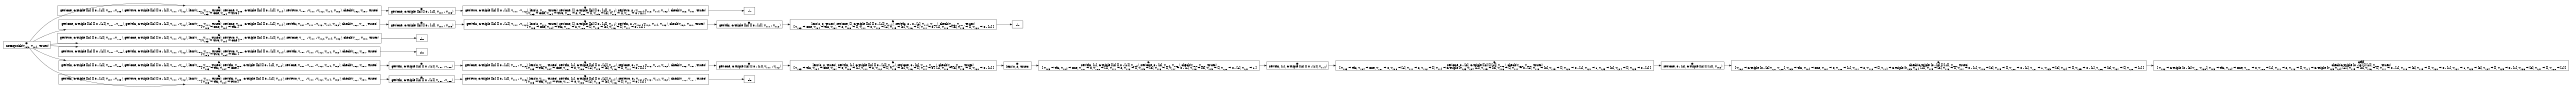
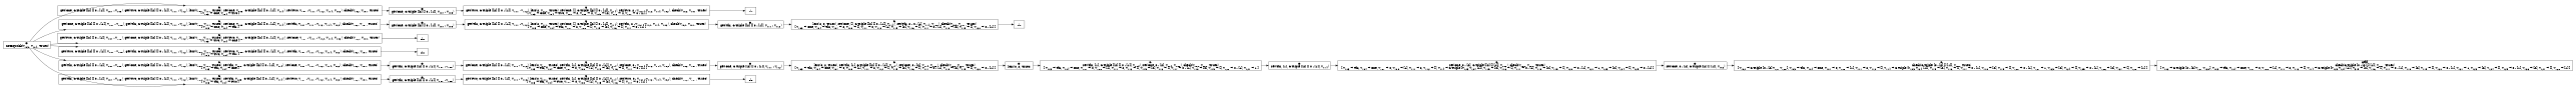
  digraph {
    rankdir=LR
    node [fillcolor=white shape=box style=filled]
    n1 [label=<O <BR/> notEqStick(v<SUB>103</SUB>, v<SUB>104</SUB>, Trueo)>]
    n2 [label=<C <BR/> get(One, C Triple [[2] [] 0 : [1]], v<SUB>107</SUB> : v<SUB>108</SUB>), get(Two, C Triple [[2] [] 0 : [1]], v<SUB>111</SUB> : v<SUB>112</SUB>), less(v<SUB>107</SUB>, v<SUB>111</SUB>, Trueo), set(One, v<SUB>108</SUB>, C Triple [[2] [] 0 : [1]], v<SUB>114</SUB>), set(Two, v<SUB>107</SUB> : v<SUB>111</SUB> : v<SUB>112</SUB>, v<SUB>114</SUB>, v<SUB>102</SUB>), check(v<SUB>102</SUB>, v<SUB>101</SUB>, Trueo) <BR/>  [ v<SUB>103</SUB> &rarr; One, v<SUB>104</SUB> &rarr; Two ] >]
    n3 [label=<C <BR/> get(One, C Triple [[2] [] 0 : [1]], v<SUB>107</SUB> : v<SUB>108</SUB>), get(Thr, C Triple [[2] [] 0 : [1]], v<SUB>111</SUB> : v<SUB>112</SUB>), less(v<SUB>107</SUB>, v<SUB>111</SUB>, Trueo), set(One, v<SUB>108</SUB>, C Triple [[2] [] 0 : [1]], v<SUB>114</SUB>), set(Thr, v<SUB>107</SUB> : v<SUB>111</SUB> : v<SUB>112</SUB>, v<SUB>114</SUB>, v<SUB>102</SUB>), check(v<SUB>102</SUB>, v<SUB>101</SUB>, Trueo) <BR/>  [ v<SUB>103</SUB> &rarr; One, v<SUB>104</SUB> &rarr; Thr ] >]
    n4 [label=<C <BR/> get(Two, C Triple [[2] [] 0 : [1]], v<SUB>107</SUB> : v<SUB>108</SUB>), get(One, C Triple [[2] [] 0 : [1]], v<SUB>111</SUB> : v<SUB>112</SUB>), less(v<SUB>107</SUB>, v<SUB>111</SUB>, Trueo), set(Two, v<SUB>108</SUB>, C Triple [[2] [] 0 : [1]], v<SUB>114</SUB>), set(One, v<SUB>107</SUB> : v<SUB>111</SUB> : v<SUB>112</SUB>, v<SUB>114</SUB>, v<SUB>102</SUB>), check(v<SUB>102</SUB>, v<SUB>101</SUB>, Trueo) <BR/>  [ v<SUB>103</SUB> &rarr; Two, v<SUB>104</SUB> &rarr; One ] >]
    n5 [label=<C <BR/> get(Two, C Triple [[2] [] 0 : [1]], v<SUB>107</SUB> : v<SUB>108</SUB>), get(Thr, C Triple [[2] [] 0 : [1]], v<SUB>111</SUB> : v<SUB>112</SUB>), less(v<SUB>107</SUB>, v<SUB>111</SUB>, Trueo), set(Two, v<SUB>108</SUB>, C Triple [[2] [] 0 : [1]], v<SUB>114</SUB>), set(Thr, v<SUB>107</SUB> : v<SUB>111</SUB> : v<SUB>112</SUB>, v<SUB>114</SUB>, v<SUB>102</SUB>), check(v<SUB>102</SUB>, v<SUB>101</SUB>, Trueo) <BR/>  [ v<SUB>103</SUB> &rarr; Two, v<SUB>104</SUB> &rarr; Thr ] >]
    n6 [label=<C <BR/> get(Thr, C Triple [[2] [] 0 : [1]], v<SUB>107</SUB> : v<SUB>108</SUB>), get(One, C Triple [[2] [] 0 : [1]], v<SUB>111</SUB> : v<SUB>112</SUB>), less(v<SUB>107</SUB>, v<SUB>111</SUB>, Trueo), set(Thr, v<SUB>108</SUB>, C Triple [[2] [] 0 : [1]], v<SUB>114</SUB>), set(One, v<SUB>107</SUB> : v<SUB>111</SUB> : v<SUB>112</SUB>, v<SUB>114</SUB>, v<SUB>102</SUB>), check(v<SUB>102</SUB>, v<SUB>101</SUB>, Trueo) <BR/>  [ v<SUB>103</SUB> &rarr; Thr, v<SUB>104</SUB> &rarr; One ] >]
    n7 [label=<C <BR/> get(Thr, C Triple [[2] [] 0 : [1]], v<SUB>107</SUB> : v<SUB>108</SUB>), get(Two, C Triple [[2] [] 0 : [1]], v<SUB>111</SUB> : v<SUB>112</SUB>), less(v<SUB>107</SUB>, v<SUB>111</SUB>, Trueo), set(Thr, v<SUB>108</SUB>, C Triple [[2] [] 0 : [1]], v<SUB>114</SUB>), set(Two, v<SUB>107</SUB> : v<SUB>111</SUB> : v<SUB>112</SUB>, v<SUB>114</SUB>, v<SUB>102</SUB>), check(v<SUB>102</SUB>, v<SUB>101</SUB>, Trueo) <BR/>  [ v<SUB>103</SUB> &rarr; Thr, v<SUB>104</SUB> &rarr; Two ] >]
    n8 [label=<O <BR/> get(One, C Triple [[2] [] 0 : [1]], v<SUB>107</SUB> : v<SUB>108</SUB>)>]
    n9 [label=<O <BR/> get(One, C Triple [[2] [] 0 : [1]], v<SUB>107</SUB> : v<SUB>108</SUB>)>]
    n10 [label=<_|_>]
    n11 [label=<_|_>]
    n12 [label=<O <BR/> get(Thr, C Triple [[2] [] 0 : [1]], v<SUB>107</SUB> : v<SUB>108</SUB>)>]
    n13 [label=<O <BR/> get(Thr, C Triple [[2] [] 0 : [1]], v<SUB>107</SUB> : v<SUB>108</SUB>)>]
    n14 [label=<C <BR/> get(Two, C Triple [[2] [] 0 : [1]], v<SUB>111</SUB> : v<SUB>112</SUB>), less(2, v<SUB>111</SUB>, Trueo), set(One, [], C Triple [[2] [] 0 : [1]], v<SUB>114</SUB>), set(Two, 2 : v<SUB>111</SUB> : v<SUB>112</SUB>, v<SUB>114</SUB>, v<SUB>102</SUB>), check(v<SUB>102</SUB>, v<SUB>101</SUB>, Trueo) <BR/>  [ v<SUB>103</SUB> &rarr; One, v<SUB>104</SUB> &rarr; Two, v<SUB>107</SUB> &rarr; 2, v<SUB>108</SUB> &rarr; [], v<SUB>115</SUB> &rarr; [2], v<SUB>116</SUB> &rarr; [], v<SUB>117</SUB> &rarr; 0 : [1] ] >]
    n15 [label=<_|_>]
    n16 [label=<C <BR/> get(Thr, C Triple [[2] [] 0 : [1]], v<SUB>111</SUB> : v<SUB>112</SUB>), less(2, v<SUB>111</SUB>, Trueo), set(One, [], C Triple [[2] [] 0 : [1]], v<SUB>114</SUB>), set(Thr, 2 : v<SUB>111</SUB> : v<SUB>112</SUB>, v<SUB>114</SUB>, v<SUB>102</SUB>), check(v<SUB>102</SUB>, v<SUB>101</SUB>, Trueo) <BR/>  [ v<SUB>103</SUB> &rarr; One, v<SUB>104</SUB> &rarr; Thr, v<SUB>107</SUB> &rarr; 2, v<SUB>108</SUB> &rarr; [], v<SUB>115</SUB> &rarr; [2], v<SUB>116</SUB> &rarr; [], v<SUB>117</SUB> &rarr; 0 : [1] ] >]
    n17 [label=<O <BR/> get(Thr, C Triple [[2] [] 0 : [1]], v<SUB>111</SUB> : v<SUB>112</SUB>)>]
    n18 [label=<C <BR/> less(2, 0, Trueo), set(One, [], C Triple [[2] [] 0 : [1]], v<SUB>114</SUB>), set(Thr, 2 : 0 : [1], v<SUB>114</SUB>, v<SUB>102</SUB>), check(v<SUB>102</SUB>, v<SUB>101</SUB>, Trueo) <BR/>  [ v<SUB>103</SUB> &rarr; One, v<SUB>104</SUB> &rarr; Thr, v<SUB>107</SUB> &rarr; 2, v<SUB>108</SUB> &rarr; [], v<SUB>111</SUB> &rarr; 0, v<SUB>112</SUB> &rarr; [1], v<SUB>115</SUB> &rarr; [2], v<SUB>116</SUB> &rarr; [], v<SUB>117</SUB> &rarr; 0 : [1], v<SUB>118</SUB> &rarr; [2], v<SUB>119</SUB> &rarr; [], v<SUB>120</SUB> &rarr; 0 : [1] ] >]
    n19 [label=<_|_>]
    n20 [label=<C <BR/> get(One, C Triple [[2] [] 0 : [1]], v<SUB>111</SUB> : v<SUB>112</SUB>), less(0, v<SUB>111</SUB>, Trueo), set(Thr, [1], C Triple [[2] [] 0 : [1]], v<SUB>114</SUB>), set(One, 0 : v<SUB>111</SUB> : v<SUB>112</SUB>, v<SUB>114</SUB>, v<SUB>102</SUB>), check(v<SUB>102</SUB>, v<SUB>101</SUB>, Trueo) <BR/>  [ v<SUB>103</SUB> &rarr; Thr, v<SUB>104</SUB> &rarr; One, v<SUB>107</SUB> &rarr; 0, v<SUB>108</SUB> &rarr; [1], v<SUB>115</SUB> &rarr; [2], v<SUB>116</SUB> &rarr; [], v<SUB>117</SUB> &rarr; 0 : [1] ] >]
    n21 [label=<O <BR/> get(One, C Triple [[2] [] 0 : [1]], v<SUB>111</SUB> : v<SUB>112</SUB>)>]
    n22 [label=<C <BR/> less(0, 2, Trueo), set(Thr, [1], C Triple [[2] [] 0 : [1]], v<SUB>114</SUB>), set(One, 0 : [2], v<SUB>114</SUB>, v<SUB>102</SUB>), check(v<SUB>102</SUB>, v<SUB>101</SUB>, Trueo) <BR/>  [ v<SUB>103</SUB> &rarr; Thr, v<SUB>104</SUB> &rarr; One, v<SUB>107</SUB> &rarr; 0, v<SUB>108</SUB> &rarr; [1], v<SUB>111</SUB> &rarr; 2, v<SUB>112</SUB> &rarr; [], v<SUB>115</SUB> &rarr; [2], v<SUB>116</SUB> &rarr; [], v<SUB>117</SUB> &rarr; 0 : [1], v<SUB>118</SUB> &rarr; [2], v<SUB>119</SUB> &rarr; [], v<SUB>120</SUB> &rarr; 0 : [1] ] >]
    n23 [label=<O <BR/> less(0, 2, Trueo)>]
    n24 [label=<C <BR/> set(Thr, [1], C Triple [[2] [] 0 : [1]], v<SUB>114</SUB>), set(One, 0 : [2], v<SUB>114</SUB>, v<SUB>102</SUB>), check(v<SUB>102</SUB>, v<SUB>101</SUB>, Trueo) <BR/>  [ v<SUB>103</SUB> &rarr; Thr, v<SUB>104</SUB> &rarr; One, v<SUB>107</SUB> &rarr; 0, v<SUB>108</SUB> &rarr; [1], v<SUB>111</SUB> &rarr; 2, v<SUB>112</SUB> &rarr; [], v<SUB>115</SUB> &rarr; [2], v<SUB>116</SUB> &rarr; [], v<SUB>117</SUB> &rarr; 0 : [1], v<SUB>118</SUB> &rarr; [2], v<SUB>119</SUB> &rarr; [], v<SUB>120</SUB> &rarr; 0 : [1], v<SUB>121</SUB> &rarr; 1 ] >]
    n25 [label=<O <BR/> set(Thr, [1], C Triple [[2] [] 0 : [1]], v<SUB>114</SUB>)>]
    n26 [label=<C <BR/> set(One, 0 : [2], C Triple [[2] [] [1]], v<SUB>102</SUB>), check(v<SUB>102</SUB>, v<SUB>101</SUB>, Trueo) <BR/>  [ v<SUB>103</SUB> &rarr; Thr, v<SUB>104</SUB> &rarr; One, v<SUB>107</SUB> &rarr; 0, v<SUB>108</SUB> &rarr; [1], v<SUB>111</SUB> &rarr; 2, v<SUB>112</SUB> &rarr; [], v<SUB>114</SUB> &rarr; C Triple [v<SUB>123</SUB> v<SUB>124</SUB> [1]], v<SUB>115</SUB> &rarr; [2], v<SUB>116</SUB> &rarr; [], v<SUB>117</SUB> &rarr; 0 : [1], v<SUB>118</SUB> &rarr; [2], v<SUB>119</SUB> &rarr; [], v<SUB>120</SUB> &rarr; 0 : [1], v<SUB>121</SUB> &rarr; 1, v<SUB>123</SUB> &rarr; [2], v<SUB>124</SUB> &rarr; [], v<SUB>125</SUB> &rarr; 0 : [1] ] >]
    n27 [label=<O <BR/> set(One, 0 : [2], C Triple [[2] [] [1]], v<SUB>102</SUB>)>]
    n28 [label=<C <BR/> check(C Triple [0 : [2] [] [1]], v<SUB>101</SUB>, Trueo) <BR/>  [ v<SUB>102</SUB> &rarr; C Triple [0 : [2] v<SUB>127</SUB> v<SUB>128</SUB>], v<SUB>103</SUB> &rarr; Thr, v<SUB>104</SUB> &rarr; One, v<SUB>107</SUB> &rarr; 0, v<SUB>108</SUB> &rarr; [1], v<SUB>111</SUB> &rarr; 2, v<SUB>112</SUB> &rarr; [], v<SUB>114</SUB> &rarr; C Triple [v<SUB>123</SUB> v<SUB>124</SUB> [1]], v<SUB>115</SUB> &rarr; [2], v<SUB>116</SUB> &rarr; [], v<SUB>117</SUB> &rarr; 0 : [1], v<SUB>118</SUB> &rarr; [2], v<SUB>119</SUB> &rarr; [], v<SUB>120</SUB> &rarr; 0 : [1], v<SUB>121</SUB> &rarr; 1, v<SUB>123</SUB> &rarr; [2], v<SUB>124</SUB> &rarr; [], v<SUB>125</SUB> &rarr; 0 : [1], v<SUB>126</SUB> &rarr; [2], v<SUB>127</SUB> &rarr; [], v<SUB>128</SUB> &rarr; [1] ] >]
-   n29 [label=<Leaf <BR/> check(C Triple [0 : [2] [] [1]], v<SUB>101</SUB>, Trueo) <BR/>  [ v<SUB>102</SUB> &rarr; C Triple [0 : [2] v<SUB>127</SUB> v<SUB>128</SUB>], v<SUB>103</SUB> &rarr; Thr, v<SUB>104</SUB> &rarr; One, v<SUB>107</SUB> &rarr; 0, v<SUB>108</SUB> &rarr; [1], v<SUB>111</SUB> &rarr; 2, v<SUB>112</SUB> &rarr; [], v<SUB>114</SUB> &rarr; C Triple [v<SUB>123</SUB> v<SUB>124</SUB> [1]], v<SUB>115</SUB> &rarr; [2], v<SUB>116</SUB> &rarr; [], v<SUB>117</SUB> &rarr; 0 : [1], v<SUB>118</SUB> &rarr; [2], v<SUB>119</SUB> &rarr; [], v<SUB>120</SUB> &rarr; 0 : [1], v<SUB>121</SUB> &rarr; 1, v<SUB>123</SUB> &rarr; [2], v<SUB>124</SUB> &rarr; [], v<SUB>125</SUB> &rarr; 0 : [1], v<SUB>126</SUB> &rarr; [2], v<SUB>127</SUB> &rarr; [], v<SUB>128</SUB> &rarr; [1] ] >]
+   n29 [label=<Leaf <BR/> check(C Triple [0 : [2] [] [1]], v<SUB>101</SUB>, Trueo) <BR/>  [ v<SUB>102</SUB> &rarr; C Triple [0 : [2] v<SUB>127</SUB> v<SUB>128</SUB>], v<SUB>103</SUB> &rarr; Thr, v<SUB>104</SUB> &rarr; One, v<SUB>107</SUB> &rarr; 0, v<SUB>108</SUB> &rarr; [1], v<SUB>111</SUB> &rarr; 2, v<SUB>112</SUB> &rarr; [], v<SUB>114</SUB> &rarr; C Triple [v<SUB>123</SUB> v<SUB>124</SUB> [1]], v<SUB>315</SUB> &rarr; [2], v<SUB>116</SUB> &rarr; [], v<SUB>117</SUB> &rarr; 0 : [1], v<SUB>118</SUB> &rarr; [2], v<SUB>119</SUB> &rarr; [], v<SUB>120</SUB> &rarr; 0 : [1], v<SUB>121</SUB> &rarr; 1, v<SUB>123</SUB> &rarr; [2], v<SUB>124</SUB> &rarr; [], v<SUB>125</SUB> &rarr; 0 : [1], v<SUB>126</SUB> &rarr; [2], v<SUB>127</SUB> &rarr; [], v<SUB>128</SUB> &rarr; [1] ] >]
    n30 [label=<C <BR/> get(Two, C Triple [[2] [] 0 : [1]], v<SUB>111</SUB> : v<SUB>112</SUB>), less(0, v<SUB>111</SUB>, Trueo), set(Thr, [1], C Triple [[2] [] 0 : [1]], v<SUB>114</SUB>), set(Two, 0 : v<SUB>111</SUB> : v<SUB>112</SUB>, v<SUB>114</SUB>, v<SUB>102</SUB>), check(v<SUB>102</SUB>, v<SUB>101</SUB>, Trueo) <BR/>  [ v<SUB>103</SUB> &rarr; Thr, v<SUB>104</SUB> &rarr; Two, v<SUB>107</SUB> &rarr; 0, v<SUB>108</SUB> &rarr; [1], v<SUB>115</SUB> &rarr; [2], v<SUB>116</SUB> &rarr; [], v<SUB>117</SUB> &rarr; 0 : [1] ] >]
    n31 [label=<_|_>]
    n1 -> n2
    n1 -> n3
    n1 -> n4
    n1 -> n5
    n1 -> n6
    n1 -> n7
    n2 -> n8
    n3 -> n9
    n4 -> n10
    n5 -> n11
    n6 -> n12
    n7 -> n13
    n8 -> n14
    n9 -> n16
    n12 -> n20
    n13 -> n30
    n14 -> n15
    n16 -> n17
    n17 -> n18
    n18 -> n19
    n20 -> n21
    n21 -> n22
    n22 -> n23
    n23 -> n24
    n24 -> n25
    n25 -> n26
    n26 -> n27
    n27 -> n28
    n28 -> n29
    n30 -> n31
  }
